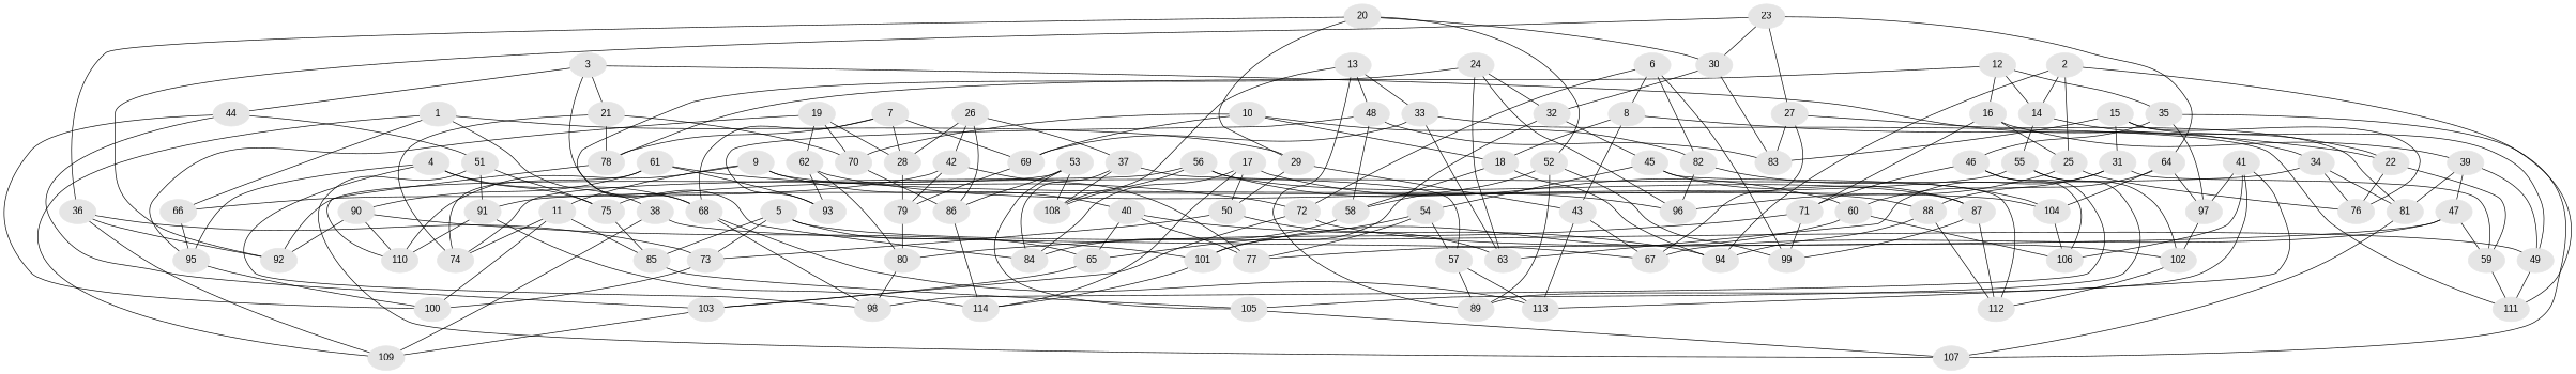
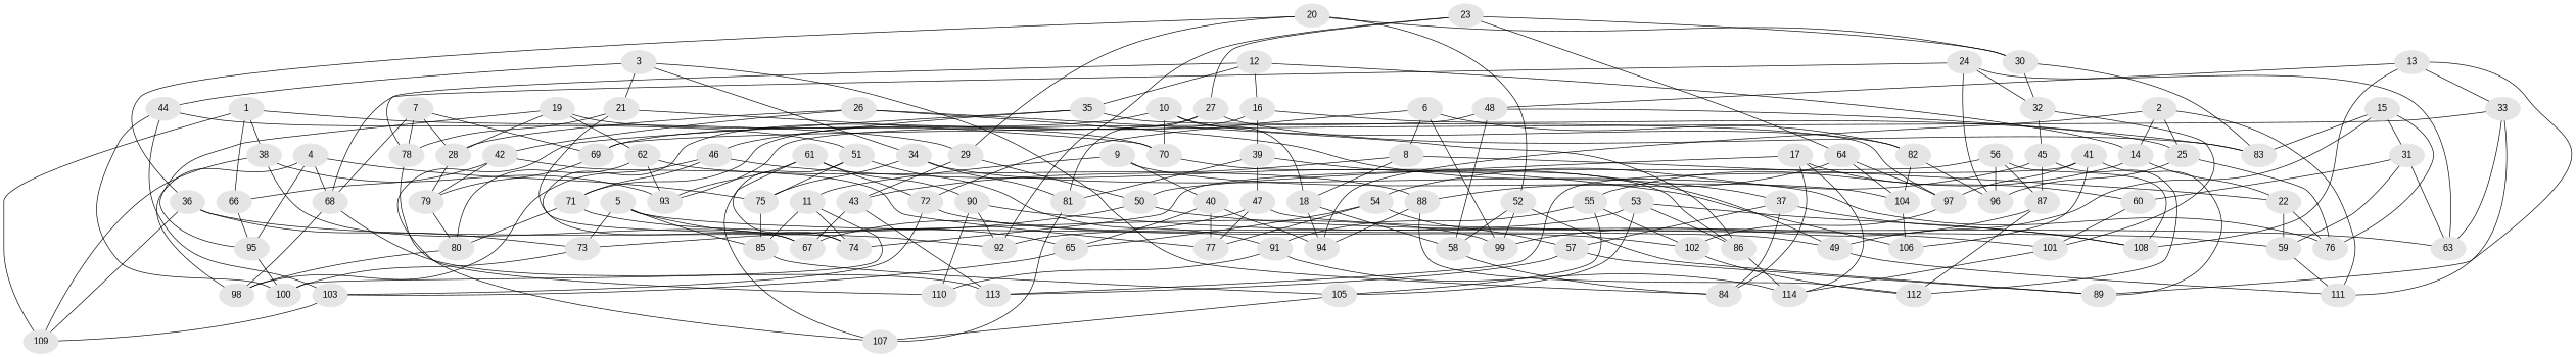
  graph {
    fontname="Liberation Sans"
    node [color=gray90 fontname="Liberation Sans" style=filled]
    edge [fontname="Liberation Sans"]
    1
    29
    38
    66
    109
    43
    50
    67
    93
    95
    2
    14
    25
    94
    111
    22
    55
    76
    96
    3
    21
    34
    44
    84
    78
    70
    74
    75
    81
    100
    51
    103
    4
    98
    68
    85
    5
    49
    65
    73
    105
    6
    8
    72
    82
    99
    18
    102
    104
    7
    28
    69
    79
    113
    110
    58
    59
    9
    11
    40
    77
    106
    10
    86
    12
    16
    35
    39
    71
    46
    97
    107
    13
    33
    48
    89
    108
    63
    83
    91
    15
    31
    60
    47
    80
    17
    114
    101
    19
    62
    88
    20
    30
    36
    52
    32
    92
    23
    27
    64
    24
    45
    26
    37
    42
    57
    54
    87
    112
    41
    53
    56
    61
    90
    1 -- 29
    1 -- 38
    1 -- 66
    1 -- 109
    29 -- 43
    29 -- 50
    38 -- 109
    38 -- 67
+   38 -- 93
    66 -- 95
    43 -- 67
    43 -- 113
    50 -- 73
    50 -- 63
    95 -- 100
    2 -- 14
    2 -- 25
    2 -- 94
    2 -- 111
    14 -- 22
    14 -- 55
    25 -- 76
    25 -- 96
    22 -- 76
    22 -- 59
    55 -- 105
    55 -- 102
    55 -- 91
    3 -- 21
    3 -- 34
    3 -- 44
    3 -- 84
    21 -- 78
    21 -- 70
    21 -- 74
    34 -- 76
    34 -- 75
    34 -- 81
    44 -- 100
    44 -- 51
    44 -- 103
    78 -- 110
    70 -- 86
    75 -- 85
    81 -- 107
    51 -- 75
    51 -- 107
    51 -- 91
    103 -- 109
    4 -- 95
    4 -- 75
    4 -- 98
    4 -- 68
    68 -- 98
    68 -- 113
    85 -- 105
    5 -- 85
    5 -- 49
    5 -- 65
    5 -- 73
    49 -- 111
    65 -- 103
    73 -- 100
    105 -- 107
    6 -- 8
    6 -- 72
    6 -- 82
    6 -- 99
    8 -- 43
    8 -- 22
    8 -- 18
    72 -- 103
    72 -- 102
    82 -- 96
    82 -- 104
    18 -- 94
    18 -- 58
    102 -- 112
    104 -- 106
    7 -- 78
    7 -- 68
    7 -- 28
    7 -- 69
    28 -- 79
    69 -- 79
    79 -- 80
    58 -- 84
    59 -- 111
    9 -- 104
-   9 -- 110
    9 -- 11
    9 -- 40
    11 -- 74
    11 -- 100
    11 -- 85
    40 -- 94
    40 -- 65
    40 -- 77
    10 -- 70
    10 -- 82
    10 -- 18
    10 -- 69
    86 -- 114
    12 -- 14
    12 -- 78
    12 -- 16
    12 -- 35
    16 -- 25
    16 -- 39
    16 -- 71
    35 -- 46
    35 -- 97
    35 -- 107
    39 -- 81
    39 -- 49
    39 -- 47
    71 -- 99
    71 -- 80
    46 -- 98
    46 -- 106
    46 -- 71
    97 -- 102
    13 -- 33
    13 -- 48
    13 -- 89
    13 -- 108
    33 -- 111
    33 -- 69
    33 -- 63
    48 -- 93
    48 -- 58
    48 -- 83
    91 -- 110
    91 -- 114
    15 -- 76
    15 -- 49
    15 -- 83
    15 -- 31
    31 -- 59
    31 -- 63
    31 -- 60
-   60 -- 106
    60 -- 101
    47 -- 67
    47 -- 59
    47 -- 77
    80 -- 98
    17 -- 50
    17 -- 84
    17 -- 60
    17 -- 114
    101 -- 114
    19 -- 95
    19 -- 70
    19 -- 28
    19 -- 62
    62 -- 93
    62 -- 80
    62 -- 88
    88 -- 94
    88 -- 112
    20 -- 29
    20 -- 30
    20 -- 36
    20 -- 52
    30 -- 83
    30 -- 32
    36 -- 109
    36 -- 73
    36 -- 92
    52 -- 99
    52 -- 58
    52 -- 89
    32 -- 101
    32 -- 45
    23 -- 30
    23 -- 92
    23 -- 27
    23 -- 64
    27 -- 67
    27 -- 81
    27 -- 83
    64 -- 104
    64 -- 97
    64 -- 88
    24 -- 96
    24 -- 68
    24 -- 63
    24 -- 32
    45 -- 54
    45 -- 87
    45 -- 112
    26 -- 28
    26 -- 86
    26 -- 37
    26 -- 42
    37 -- 84
    37 -- 108
    37 -- 57
    42 -- 66
    42 -- 79
    42 -- 77
    57 -- 113
    57 -- 89
    54 -- 65
    54 -- 77
    54 -- 57
    87 -- 99
    87 -- 112
    41 -- 113
    41 -- 106
    41 -- 97
    41 -- 89
    53 -- 105
    53 -- 86
    53 -- 108
    53 -- 92
    56 -- 96
    56 -- 74
    56 -- 108
    56 -- 87
    61 -- 93
    61 -- 74
    61 -- 72
    61 -- 90
    90 -- 110
    90 -- 101
    90 -- 92
  }
